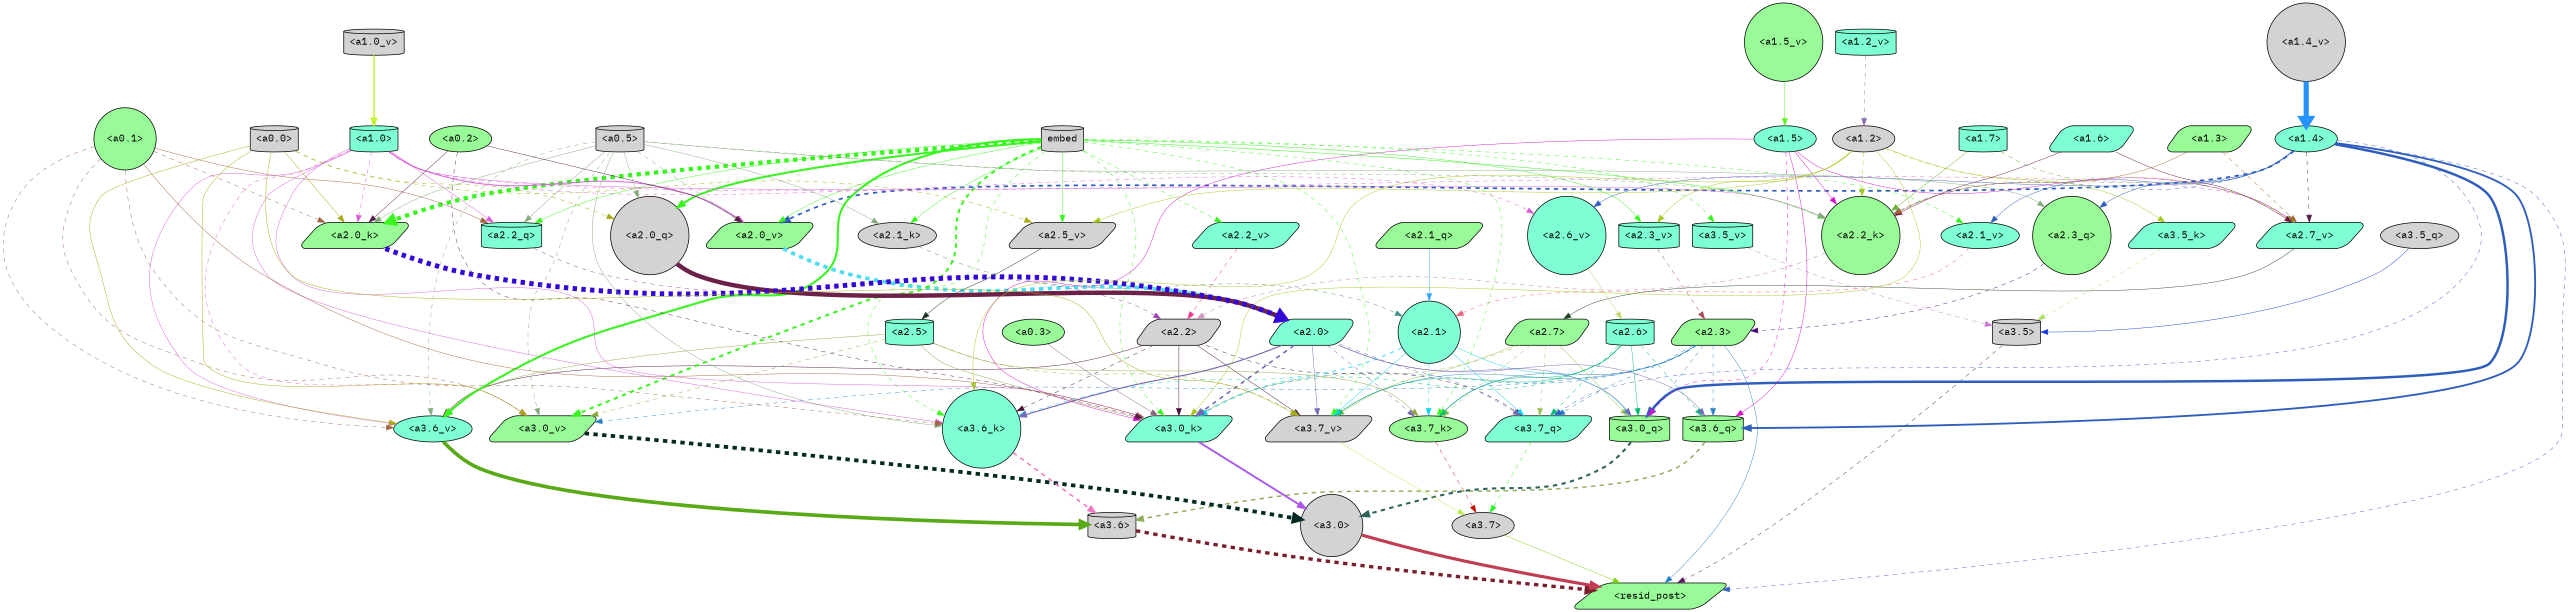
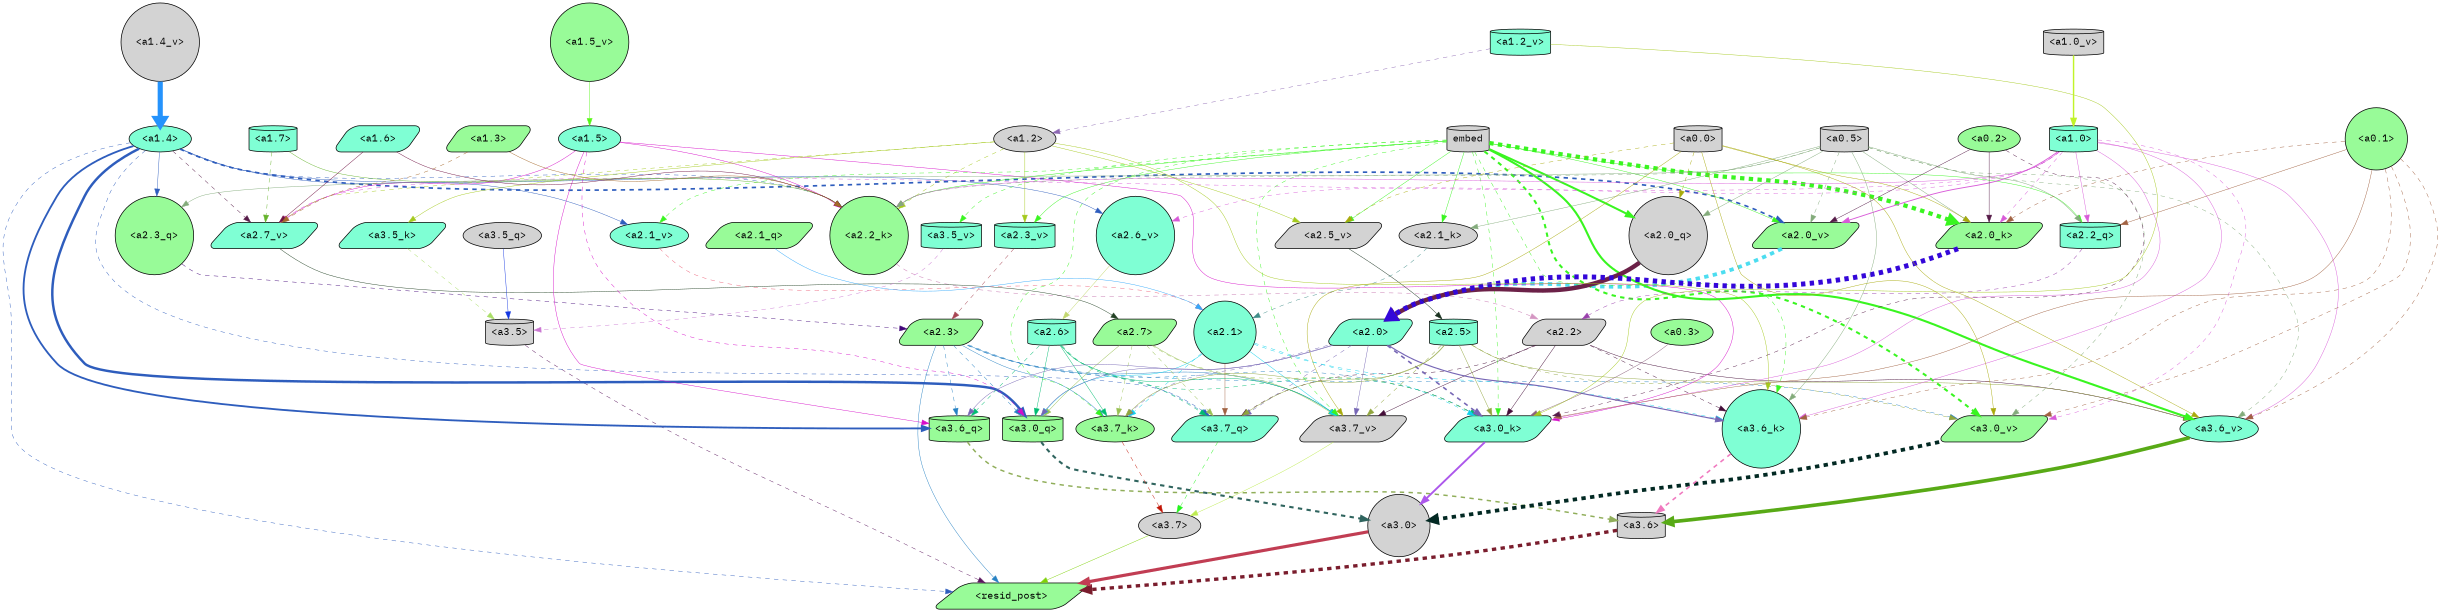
  strict digraph {
    fontname="IBM Plex Mono"
    splines=true
    node [color=black fillcolor=aquamarine fontname="IBM Plex Mono" shape=parallelogram style="filled, rounded"]
    edge [color="#39f520" fontname="IBM Plex Mono" penwidth=0.6 style=bold]
    "<a3.7>" [fillcolor=lightgrey shape=ellipse]
    "<resid_post>" [fillcolor=palegreen]
    "<a3.6>" [fillcolor=lightgrey shape=cylinder]
    "<a3.5>" [fillcolor=lightgrey shape=cylinder]
    "<a3.0>" [fillcolor=lightgrey shape=circle]
    "<a2.3>" [fillcolor=palegreen]
    "<a3.7_q>"
    "<a3.6_q>" [fillcolor=palegreen shape=cylinder]
    "<a3.0_q>" [fillcolor=palegreen shape=cylinder]
    "<a3.7_k>" [fillcolor=palegreen shape=ellipse]
    "<a3.0_k>"
    "<a3.7_v>" [fillcolor=lightgrey]
    "<a3.0_v>" [fillcolor=palegreen]
    "<a1.4>" [shape=ellipse]
    "<a2.3_q>" [fillcolor=palegreen shape=circle]
    "<a2.2_k>" [fillcolor=palegreen shape=circle]
    "<a2.7_v>"
    "<a2.6_v>" [shape=circle]
    "<a2.1_v>" [shape=ellipse]
    "<a2.0_v>" [fillcolor=palegreen]
    "<a2.2>" [fillcolor=lightgrey]
    "<a2.7>" [fillcolor=palegreen]
    "<a2.6>" [shape=cylinder]
    "<a2.1>" [shape=circle]
    "<a2.0>"
    "<a3.6_k>" [shape=circle]
    "<a3.6_v>" [shape=ellipse]
    "<a3.5_q>" [fillcolor=lightgrey shape=ellipse]
    "<a3.5_k>"
    "<a3.5_v>" [shape=cylinder]
    "<a2.5>" [shape=cylinder]
    "<a1.5>" [shape=ellipse]
    embed [fillcolor=lightgrey shape=cylinder]
    "<a2.2_q>" [shape=cylinder]
    "<a2.0_q>" [fillcolor=lightgrey shape=circle]
    "<a2.1_k>" [fillcolor=lightgrey shape=ellipse]
    "<a2.0_k>" [fillcolor=palegreen]
    "<a2.5_v>" [fillcolor=lightgrey]
    "<a2.3_v>" [shape=cylinder]
-   "<a2.2_v>"
    "<a1.2>" [fillcolor=lightgrey shape=ellipse]
    "<a1.0>" [shape=cylinder]
    "<a0.5>" [fillcolor=lightgrey shape=cylinder]
    "<a0.1>" [fillcolor=palegreen shape=circle]
    "<a0.3>" [fillcolor=palegreen shape=ellipse]
    "<a0.2>" [fillcolor=palegreen shape=ellipse]
    "<a0.0>" [fillcolor=lightgrey shape=cylinder]
    "<a2.1_q>" [fillcolor=palegreen]
    "<a1.7>" [shape=cylinder]
    "<a1.6>"
    "<a1.3>" [fillcolor=palegreen]
    "<a1.5_v>" [fillcolor=palegreen shape=circle]
    "<a1.4_v>" [fillcolor=lightgrey shape=circle]
    "<a1.2_v>" [shape=cylinder]
    "<a1.0_v>" [fillcolor=lightgrey shape=cylinder]
    "<a3.7>" -> "<resid_post>" [color="#7ed107"]
    "<a3.6>" -> "<resid_post>" [color="#7a1d2d" penwidth=4.648244500160217 style=dashed]
    "<a3.5>" -> "<resid_post>" [color="#59155c" style=dashed]
    "<a3.0>" -> "<resid_post>" [color="#c13d53" penwidth=4.3288813829422]
    "<a2.3>" -> "<resid_post>" [color="#2681c3"]
    "<a2.3>" -> "<a3.7_q>" [color="#2681c3" style=dashed]
    "<a2.3>" -> "<a3.6_q>" [color="#2681c3" style=dashed]
    "<a2.3>" -> "<a3.0_q>" [color="#2681c3" style=dashed]
    "<a2.3>" -> "<a3.7_k>" [color="#2681c3"]
    "<a2.3>" -> "<a3.0_k>" [color="#2681c3" style=dashed]
    "<a2.3>" -> "<a3.7_v>" [color="#2681c3"]
    "<a2.3>" -> "<a3.0_v>" [color="#2681c3" style=dashed]
    "<a3.7_q>" -> "<a3.7>" [color="#24f41e" style=dashed]
    "<a3.6_q>" -> "<a3.6>" [color="#90ae5a" penwidth=2.03758105635643 style=dashed]
    "<a3.0_q>" -> "<a3.0>" [color="#2f645e" penwidth=2.8638100624084473 style=dashed]
    "<a3.7_k>" -> "<a3.7>" [color="#c11506" style=dashed]
    "<a3.0_k>" -> "<a3.0>" [color="#ac57eb" penwidth=2.6274144649505615]
    "<a3.7_v>" -> "<a3.7>" [color="#bdeb4e" style=""]
    "<a3.0_v>" -> "<a3.0>" [color="#022923" penwidth=5.188832879066467 style=dashed]
    "<a1.4>" -> "<resid_post>" [color="#2e5dbd" style=dashed]
    "<a1.4>" -> "<a3.7_q>" [color="#2e5dbd" style=dashed]
    "<a1.4>" -> "<a3.6_q>" [color="#2e5dbd" penwidth=2.5397292599081993]
    "<a1.4>" -> "<a3.0_q>" [color="#2e5dbd" penwidth=3.3985572457313538]
    "<a1.4>" -> "<a2.3_q>" [color="#2e5dbd"]
    "<a1.4>" -> "<a2.2_k>" [color="#2e5dbd" style=dashed]
    "<a1.4>" -> "<a2.7_v>" [color="#561b48" style=dashed]
    "<a1.4>" -> "<a2.6_v>" [color="#2e5dbd"]
    "<a1.4>" -> "<a2.1_v>" [color="#2e5dbd"]
    "<a1.4>" -> "<a2.0_v>" [color="#2e5dbd" penwidth=2.3308929204940796 style=dashed]
    "<a2.3_q>" -> "<a2.3>" [color="#420679" style=dashed]
    "<a2.2_k>" -> "<a2.2>" [color="#d496c2" penwidth=0.8337457180023193 style=dashed]
    "<a2.7_v>" -> "<a2.7>" [color="#234225"]
    "<a2.6_v>" -> "<a2.6>" [color="#c3d870"]
    "<a2.1_v>" -> "<a2.1>" [color="#ec5e76" style=dashed]
    "<a2.0_v>" -> "<a2.0>" [color="#4cddf0" penwidth=5.211444020271301 style=dashed]
    "<a2.2>" -> "<a3.7_q>" [color="#440d38" style=dashed]
    "<a2.2>" -> "<a3.0_k>" [color="#440d38"]
    "<a2.2>" -> "<a3.7_v>" [color="#440d38"]
    "<a2.2>" -> "<a3.6_k>" [color="#440d38" style=dashed]
    "<a2.2>" -> "<a3.6_v>" [color="#440d38"]
    "<a2.7>" -> "<a3.7_q>" [color="#98c052" style=dashed]
    "<a2.7>" -> "<a3.0_q>" [color="#98c052"]
    "<a2.7>" -> "<a3.7_k>" [color="#98c052" style=dashed]
    "<a2.7>" -> "<a3.0_k>" [color="#98c052" style=dashed]
    "<a2.7>" -> "<a3.7_v>" [color="#98c052"]
    "<a2.6>" -> "<a3.7_q>" [color="#00bc71" style=dashed]
    "<a2.6>" -> "<a3.6_q>" [color="#00bc71" style=dashed]
    "<a2.6>" -> "<a3.0_q>" [color="#00bc71"]
    "<a2.6>" -> "<a3.7_k>" [color="#00bc71"]
    "<a2.6>" -> "<a3.0_k>" [color="#00bc71" style=dashed]
    "<a2.6>" -> "<a3.7_v>" [color="#00bc71"]
-   "<a2.1>" -> "<a3.7_q>" [color="#0ed2ec"]
+   "<a2.1>" -> "<a3.7_q>" [color="#a16242"]
    "<a2.1>" -> "<a3.0_q>" [color="#0ed2ec"]
    "<a2.1>" -> "<a3.7_k>" [color="#0ed2ec" style=dashed]
    "<a2.1>" -> "<a3.0_k>" [color="#0ed2ec" style=dashed]
    "<a2.1>" -> "<a3.7_v>" [color="#0ed2ec"]
    "<a2.1>" -> "<a3.6_k>" [color="#0ed2ec" style=dashed]
    "<a2.0>" -> "<a3.7_q>" [color="#7666b5" style=dashed]
    "<a2.0>" -> "<a3.6_q>" [color="#7666b5"]
    "<a2.0>" -> "<a3.0_q>" [color="#7666b5"]
    "<a2.0>" -> "<a3.7_k>" [color="#7666b5" style=dashed]
    "<a2.0>" -> "<a3.0_k>" [color="#7666b5" penwidth=2.205150544643402 style=dashed]
    "<a2.0>" -> "<a3.7_v>" [color="#7666b5"]
    "<a2.0>" -> "<a3.6_k>" [color="#7666b5" penwidth=1.5717863738536835]
    "<a3.6_k>" -> "<a3.6>" [color="#f079bf" penwidth=2.174198240041733 style=dashed]
    "<a3.6_v>" -> "<a3.6>" [color="#58aa16" penwidth=5.002329230308533]
    "<a3.5_q>" -> "<a3.5>" [color="#1437e1"]
    "<a3.5_k>" -> "<a3.5>" [color="#a9de67" style=dashed]
    "<a3.5_v>" -> "<a3.5>" [color="#cb78d2" style=dashed]
+   "<a2.5>" -> "<a3.7_q>" [color="#90a53d"]
    "<a2.5>" -> "<a3.7_k>" [color="#90a53d"]
    "<a2.5>" -> "<a3.0_k>" [color="#90a53d"]
    "<a2.5>" -> "<a3.7_v>" [color="#90a53d" style=dashed]
    "<a2.5>" -> "<a3.0_v>" [color="#90a53d" style=dashed]
    "<a2.5>" -> "<a3.6_v>" [color="#90a53d"]
    "<a1.5>" -> "<a3.6_q>" [color="#d60dc9"]
    "<a1.5>" -> "<a3.0_q>" [color="#d60dc9" style=dashed]
    "<a1.5>" -> "<a3.0_k>" [color="#d60dc9"]
    "<a1.5>" -> "<a2.2_k>" [color="#d60dc9"]
    "<a1.5>" -> "<a2.7_v>" [color="#d60dc9"]
    embed -> "<a3.7_k>" [style=dashed]
    embed -> "<a3.0_k>" [style=dashed]
    embed -> "<a3.7_v>" [style=dashed]
    embed -> "<a3.0_v>" [penwidth=2.812090039253235 style=dashed]
    embed -> "<a2.2_k>" [penwidth=0.6694881916046143]
    embed -> "<a2.1_v>" [style=dashed]
    embed -> "<a2.0_v>"
    embed -> "<a3.6_k>" [style=dashed]
    embed -> "<a3.6_v>" [penwidth=2.882729172706604]
    embed -> "<a3.5_v>" [style=dashed]
    embed -> "<a2.2_q>"
    embed -> "<a2.0_q>" [penwidth=2.773140072822571]
    embed -> "<a2.1_k>"
    embed -> "<a2.0_k>" [penwidth=5.809704422950745 style=dashed]
    embed -> "<a2.5_v>"
    embed -> "<a2.3_v>"
-   embed -> "<a2.2_v>" [style=dashed]
    "<a2.2_q>" -> "<a2.2>" [color="#9a40ac" penwidth=0.6299107074737549 style=dashed]
    "<a2.0_q>" -> "<a2.0>" [color="#6c2148" penwidth=6.081655263900757]
    "<a2.1_k>" -> "<a2.1>" [color="#418e89" style=dashed]
    "<a2.0_k>" -> "<a2.0>" [color="#3407d9" penwidth=6.795950889587402 style=dashed]
    "<a2.5_v>" -> "<a2.5>" [color="#19311f"]
    "<a2.3_v>" -> "<a2.3>" [color="#a84654" style=dashed]
-   "<a2.2_v>" -> "<a2.2>" [color="#f3318f" style=dashed]
-   "<a1.2>" -> "<a3.0_k>" [color="#a4c91d"]
+   "<a1.2_v>" -> "<a3.0_k>" [color="#a4c91d"]
    "<a1.2>" -> "<a2.2_k>" [color="#a4c91d" style=dashed]
    "<a1.2>" -> "<a2.7_v>" [color="#a4c91d" style=dashed]
    "<a1.2>" -> "<a3.6_k>" [color="#a4c91d"]
    "<a1.2>" -> "<a3.5_k>" [color="#a4c91d"]
    "<a1.2>" -> "<a2.5_v>" [color="#a4c91d"]
    "<a1.2>" -> "<a2.3_v>" [color="#a4c91d"]
    "<a1.0>" -> "<a3.0_k>" [color="#d85bd8"]
    "<a1.0>" -> "<a3.0_v>" [color="#d85bd8" style=dashed]
    "<a1.0>" -> "<a2.2_k>" [color="#d85bd8"]
    "<a1.0>" -> "<a2.7_v>" [color="#d85bd8" style=dashed]
    "<a1.0>" -> "<a2.6_v>" [color="#d85bd8" style=dashed]
    "<a1.0>" -> "<a2.0_v>" [color="#d85bd8" penwidth=1.2632839679718018]
    "<a1.0>" -> "<a3.6_k>" [color="#d85bd8"]
    "<a1.0>" -> "<a3.6_v>" [color="#d85bd8"]
    "<a1.0>" -> "<a2.2_q>" [color="#d85bd8"]
    "<a1.0>" -> "<a2.0_k>" [color="#d85bd8" style=dashed]
    "<a0.5>" -> "<a3.0_v>" [color="#83ab7b" penwidth=0.6281400918960571 style=dashed]
    "<a0.5>" -> "<a2.3_q>" [color="#83ab7b"]
    "<a0.5>" -> "<a2.2_k>" [color="#83ab7b" style=dashed]
    "<a0.5>" -> "<a2.0_v>" [color="#83ab7b" style=dashed]
    "<a0.5>" -> "<a3.6_k>" [color="#83ab7b"]
    "<a0.5>" -> "<a3.6_v>" [color="#83ab7b" style=dashed]
    "<a0.5>" -> "<a2.2_q>" [color="#83ab7b"]
    "<a0.5>" -> "<a2.0_q>" [color="#83ab7b"]
    "<a0.5>" -> "<a2.1_k>" [color="#83ab7b"]
    "<a0.5>" -> "<a2.0_k>" [color="#83ab7b" penwidth=0.6196913719177246]
    "<a0.1>" -> "<a3.0_k>" [color="#a16242"]
    "<a0.1>" -> "<a3.0_v>" [color="#a16242" style=dashed]
    "<a0.1>" -> "<a3.6_k>" [color="#a16242" style=dashed]
    "<a0.1>" -> "<a3.6_v>" [color="#a16242" style=dashed]
    "<a0.1>" -> "<a2.2_q>" [color="#a16242"]
    "<a0.1>" -> "<a2.0_k>" [color="#a16242" style=dashed]
    "<a0.3>" -> "<a3.0_k>" [color="#8c617e"]
    "<a0.2>" -> "<a3.0_k>" [color="#561b48" style=dashed]
    "<a0.2>" -> "<a2.0_v>" [color="#561b48"]
    "<a0.2>" -> "<a2.0_k>" [color="#561b48"]
    "<a0.0>" -> "<a3.7_v>" [color="#a8aa0c"]
    "<a0.0>" -> "<a3.0_v>" [color="#a8aa0c"]
    "<a0.0>" -> "<a3.6_v>" [color="#a8aa0c"]
    "<a0.0>" -> "<a2.0_q>" [color="#a8aa0c" style=dashed]
    "<a0.0>" -> "<a2.0_k>" [color="#a8aa0c"]
    "<a0.0>" -> "<a2.5_v>" [color="#a8aa0c" style=dashed]
    "<a2.1_q>" -> "<a2.1>" [color="#34a9fb"]
    "<a1.7>" -> "<a2.2_k>" [color="#66b32d"]
    "<a1.7>" -> "<a2.7_v>" [color="#66b32d" style=dashed]
    "<a1.6>" -> "<a2.2_k>" [color="#701242"]
    "<a1.6>" -> "<a2.7_v>" [color="#701242"]
    "<a1.3>" -> "<a2.2_k>" [color="#a5692b"]
    "<a1.3>" -> "<a2.7_v>" [color="#a5692b" style=dashed]
    "<a1.5_v>" -> "<a1.5>" [color="#57f716"]
    "<a1.4_v>" -> "<a1.4>" [color="#2593fc" penwidth=7.066803693771362]
    "<a1.2_v>" -> "<a1.2>" [color="#8c68b2" style=dashed]
    "<a1.0_v>" -> "<a1.0>" [color="#c1f32a" penwidth=1.970656156539917 style=""]
  }
